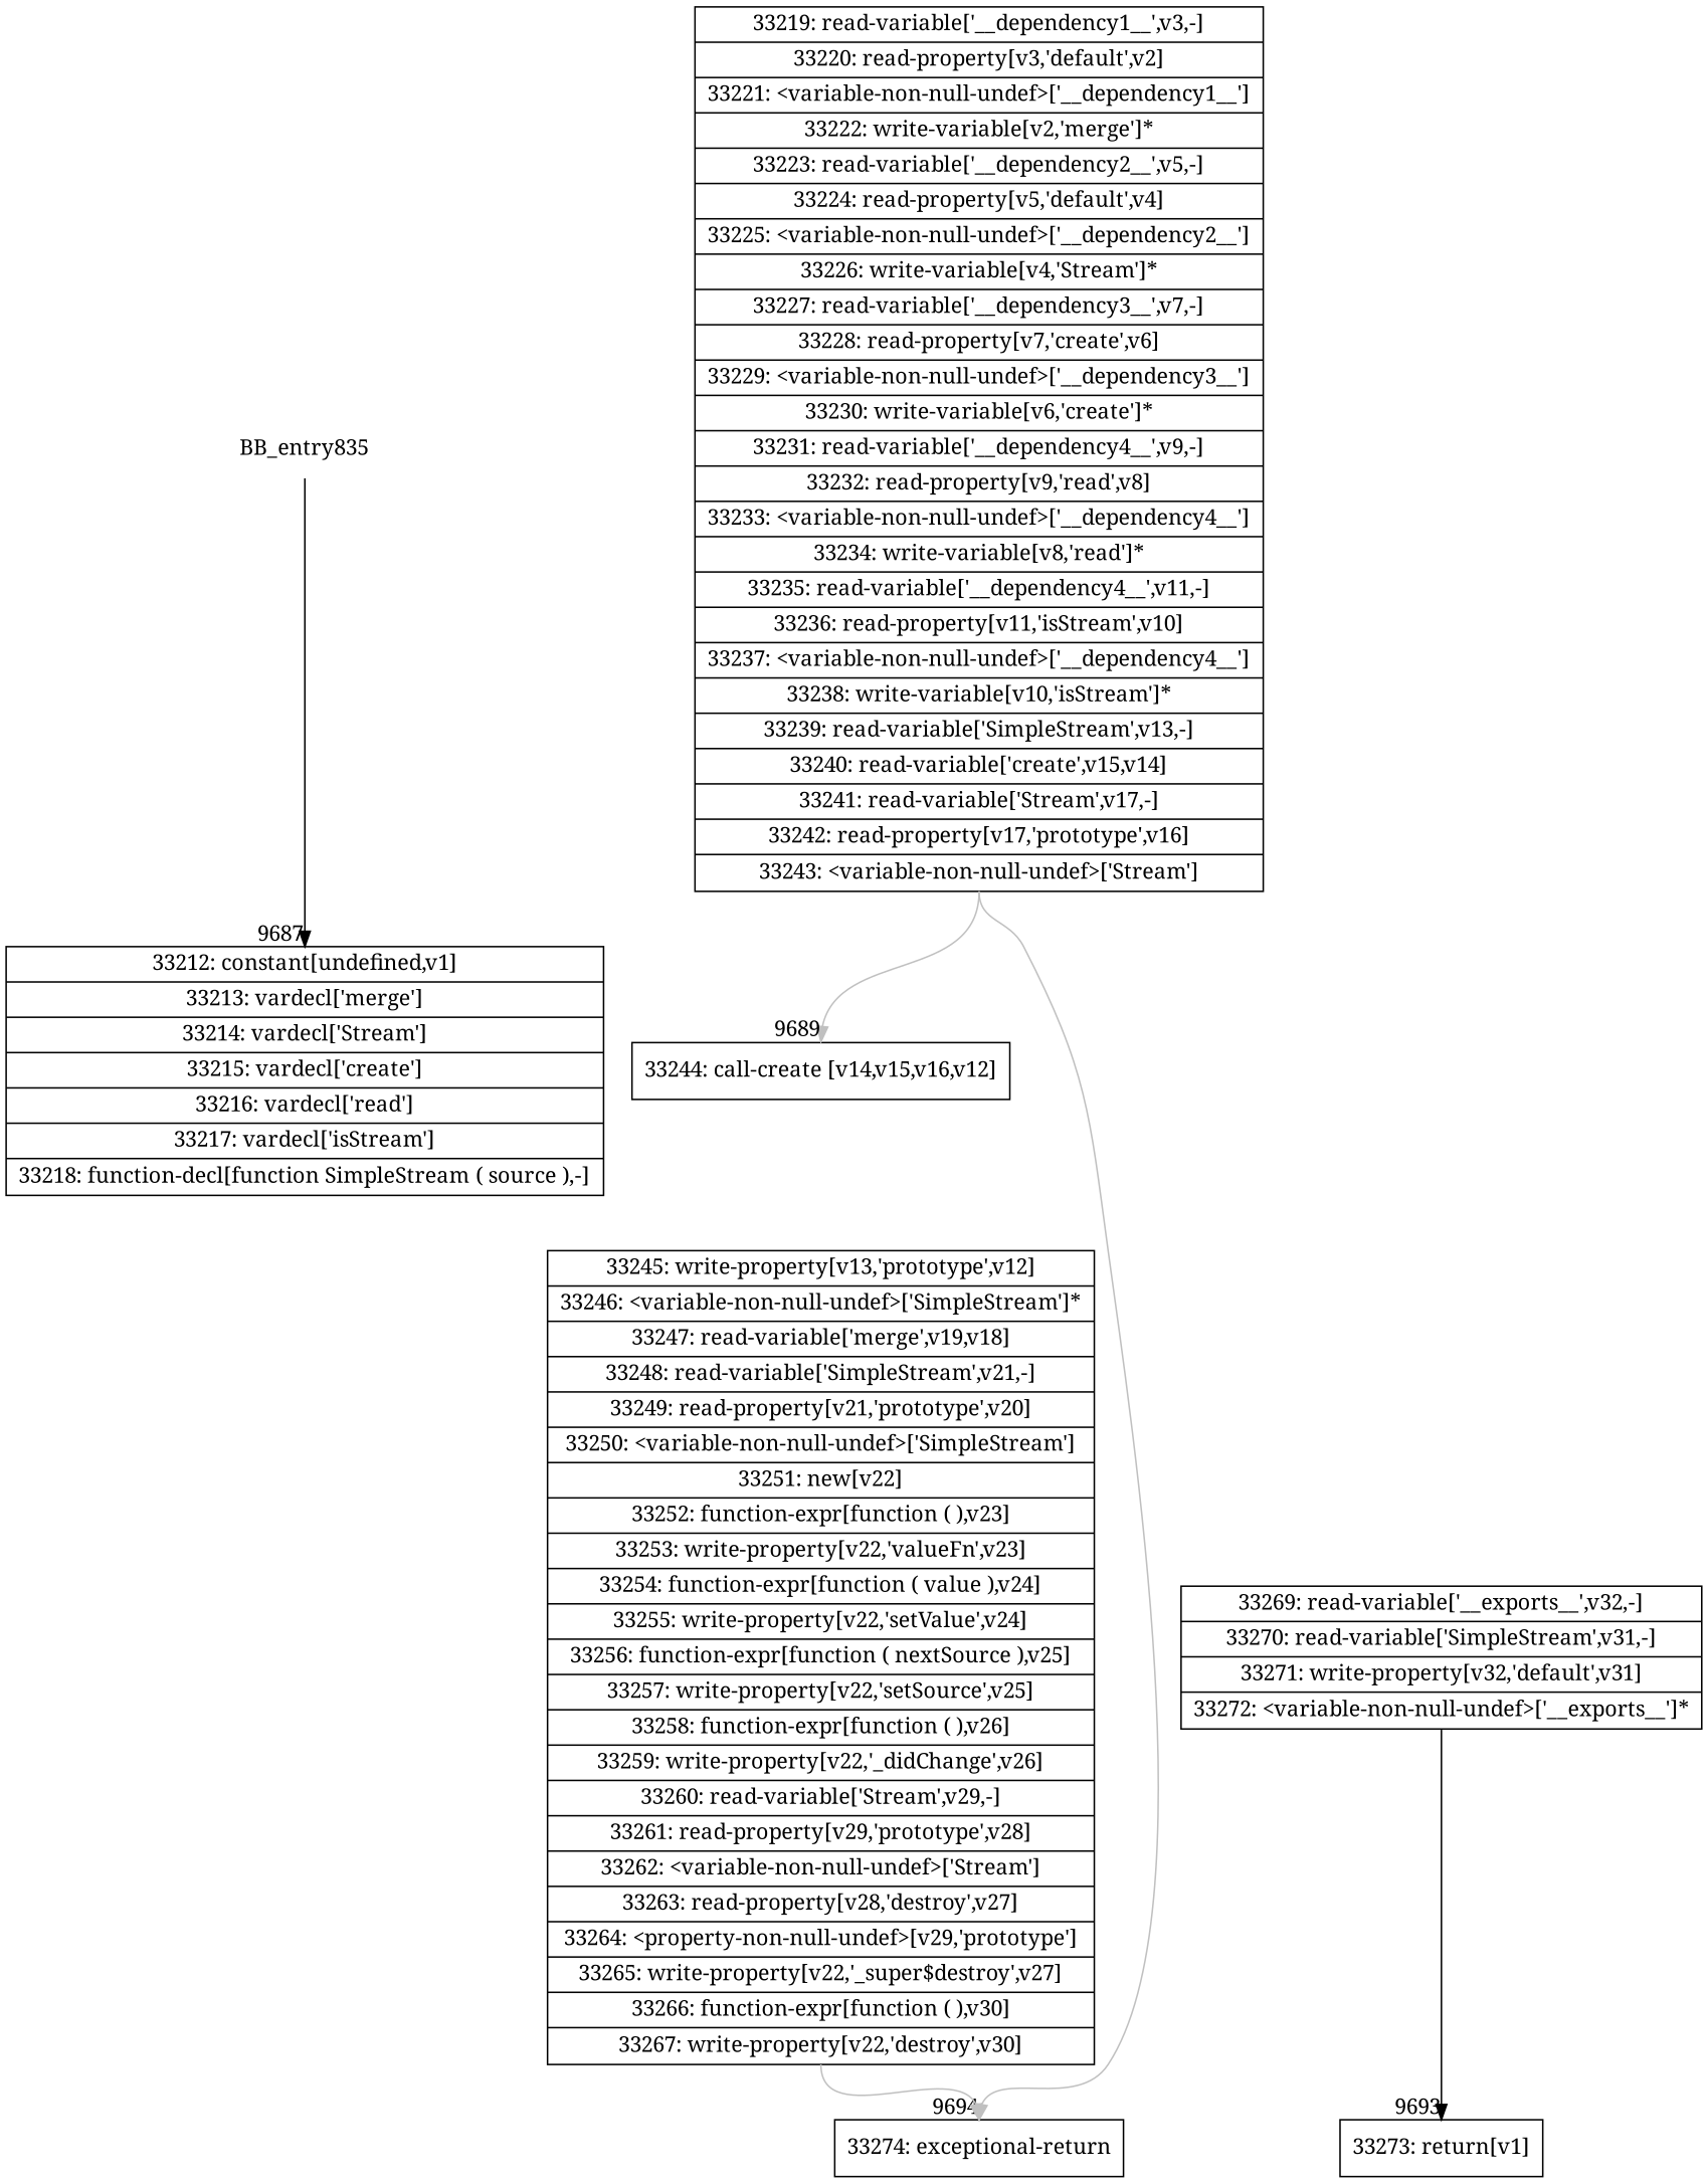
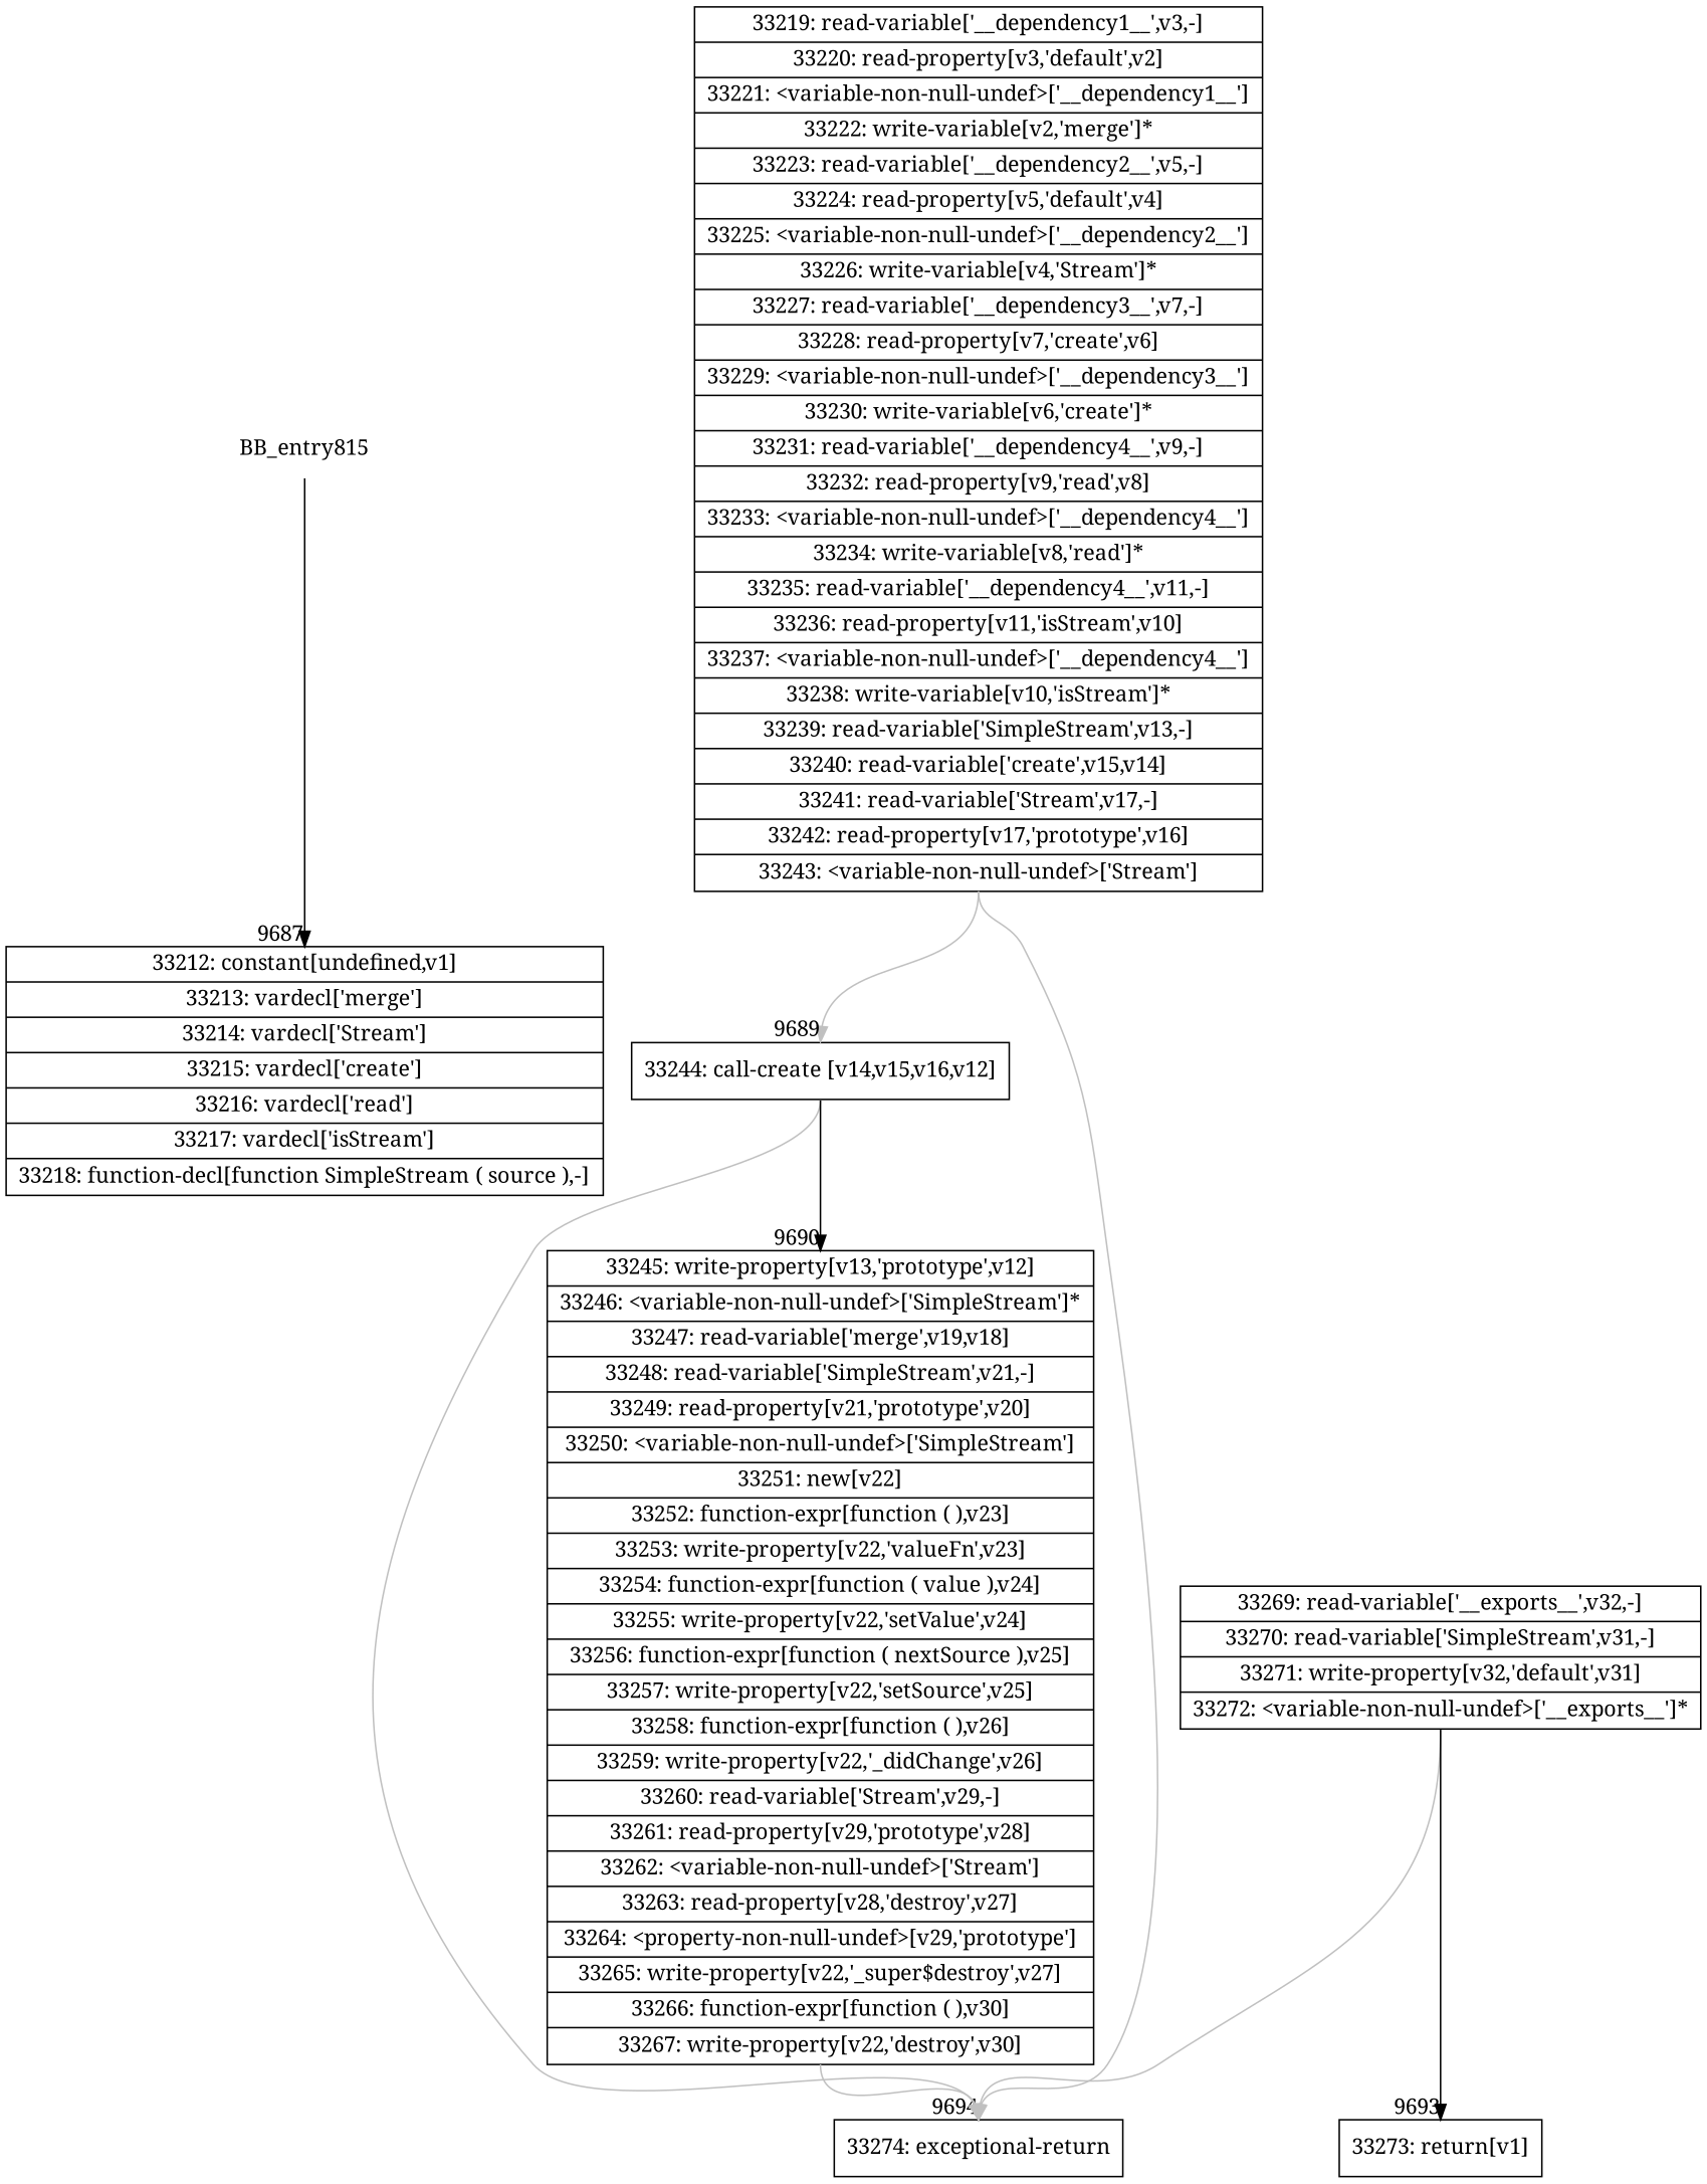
  digraph {
    fontname="Noto Serif"
    rankdir=TD
    node [fontname="Noto Serif" shape=record]
    edge [fontname="Noto Serif" headport=n tailport=s color=gray]
-   BB_entry815 [shape=none label=BB_entry835]
+   BB_entry815 [shape=none]
    n2 [label="{33212: constant[undefined,v1]|33213: vardecl['merge']|33214: vardecl['Stream']|33215: vardecl['create']|33216: vardecl['read']|33217: vardecl['isStream']|33218: function-decl[function SimpleStream ( source ),-]}"]
    n3 [label="{33219: read-variable['__dependency1__',v3,-]|33220: read-property[v3,'default',v2]|33221: \<variable-non-null-undef\>['__dependency1__']|33222: write-variable[v2,'merge']*|33223: read-variable['__dependency2__',v5,-]|33224: read-property[v5,'default',v4]|33225: \<variable-non-null-undef\>['__dependency2__']|33226: write-variable[v4,'Stream']*|33227: read-variable['__dependency3__',v7,-]|33228: read-property[v7,'create',v6]|33229: \<variable-non-null-undef\>['__dependency3__']|33230: write-variable[v6,'create']*|33231: read-variable['__dependency4__',v9,-]|33232: read-property[v9,'read',v8]|33233: \<variable-non-null-undef\>['__dependency4__']|33234: write-variable[v8,'read']*|33235: read-variable['__dependency4__',v11,-]|33236: read-property[v11,'isStream',v10]|33237: \<variable-non-null-undef\>['__dependency4__']|33238: write-variable[v10,'isStream']*|33239: read-variable['SimpleStream',v13,-]|33240: read-variable['create',v15,v14]|33241: read-variable['Stream',v17,-]|33242: read-property[v17,'prototype',v16]|33243: \<variable-non-null-undef\>['Stream']}"]
    n4 [label="{33244: call-create [v14,v15,v16,v12]}"]
    n5 [label="{33274: exceptional-return}"]
    n6 [label="{33245: write-property[v13,'prototype',v12]|33246: \<variable-non-null-undef\>['SimpleStream']*|33247: read-variable['merge',v19,v18]|33248: read-variable['SimpleStream',v21,-]|33249: read-property[v21,'prototype',v20]|33250: \<variable-non-null-undef\>['SimpleStream']|33251: new[v22]|33252: function-expr[function ( ),v23]|33253: write-property[v22,'valueFn',v23]|33254: function-expr[function ( value ),v24]|33255: write-property[v22,'setValue',v24]|33256: function-expr[function ( nextSource ),v25]|33257: write-property[v22,'setSource',v25]|33258: function-expr[function ( ),v26]|33259: write-property[v22,'_didChange',v26]|33260: read-variable['Stream',v29,-]|33261: read-property[v29,'prototype',v28]|33262: \<variable-non-null-undef\>['Stream']|33263: read-property[v28,'destroy',v27]|33264: \<property-non-null-undef\>[v29,'prototype']|33265: write-property[v22,'_super$destroy',v27]|33266: function-expr[function ( ),v30]|33267: write-property[v22,'destroy',v30]}"]
    n7 [label="{33269: read-variable['__exports__',v32,-]|33270: read-variable['SimpleStream',v31,-]|33271: write-property[v32,'default',v31]|33272: \<variable-non-null-undef\>['__exports__']*}"]
    n8 [label="{33273: return[v1]}"]
    BB_entry815 -> n2 [headlabel="    9687" color=""]
    n3 -> n4 [headlabel="      9689"]
    n3 -> n5 [headlabel="      9694"]
+   n4 -> n5
+   n4 -> n6 [headlabel="      9690" color=""]
    n6 -> n5
+   n7 -> n5
    n7 -> n8 [headlabel="      9693" color=""]
  }
